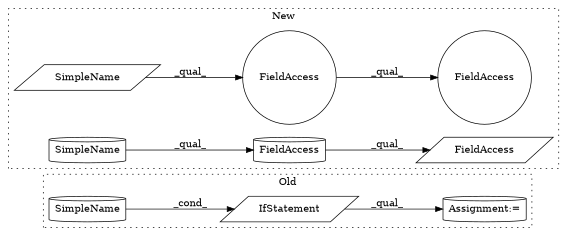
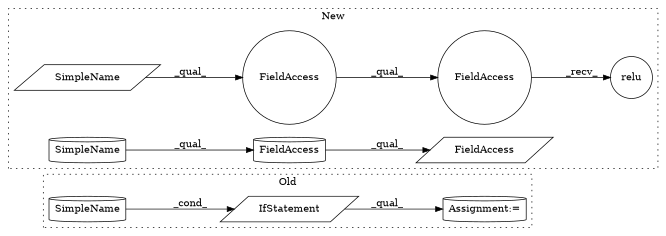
  digraph {
    rankdir=LR
    node [a=22 l=19 s=3568 shape=cylinder]
    n1 [a=25 l="4,2" label=IfStatement s="7607,7629" shape=parallelogram]
    n2 [a=7 l=1 label="Assignment:=" s=7645]
    n3 [a=42 label=SimpleName l="" s=""]
+   n4 [a=32 l="5,1" label=relu s="3588,3605" shape=circle]
    n5 [label=FieldAccess shape=circle]
    n6 [l=8 label=FieldAccess shape=circle]
    n7 [l=8 label=FieldAccess s=3686]
    n8 [label=FieldAccess s=3686 shape=parallelogram]
    n9 [a=42 l=5 label=SimpleName shape=parallelogram]
    n10 [a=42 l=5 label=SimpleName s=3686]
    subgraph cluster_1 {
      label=Old
      style=dotted
      n1
      n2
      n3
    }
    subgraph cluster_2 {
      label=New
      style=dotted
+     n4
      n5
      n6
      n7
      n8
      n9
      n10
    }
    n1 -> n2 [label=_qual_]
    n3 -> n1 [label=_cond_]
+   n5 -> n4 [label=_recv_]
    n6 -> n5 [label=_qual_]
    n7 -> n8 [label=_qual_]
    n9 -> n6 [label=_qual_]
    n10 -> n7 [label=_qual_]
  }
